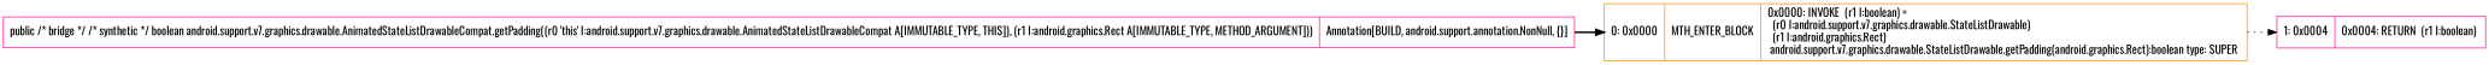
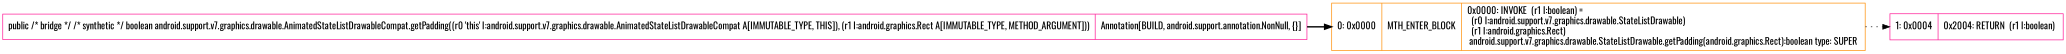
  digraph {
    rankdir=LR
    fontname=Oswald
    node [shape=record color=deeppink fontname=Oswald]
    edge [fontname=Oswald]
    n1 [label="{0\:\ 0x0000|MTH_ENTER_BLOCK\l|0x0000: INVOKE  (r1 I:boolean) = \l  (r0 I:android.support.v7.graphics.drawable.StateListDrawable)\l  (r1 I:android.graphics.Rect)\l android.support.v7.graphics.drawable.StateListDrawable.getPadding(android.graphics.Rect):boolean type: SUPER \l}" color=darkorange]
-   n2 [label="{1\:\ 0x0004|0x0004: RETURN  (r1 I:boolean) \l}"]
+   n2 [label="{1\:\ 0x0004|0x2004: RETURN  (r1 I:boolean) \l}"]
    n3 [label="{public \/* bridge *\/ \/* synthetic *\/ boolean android.support.v7.graphics.drawable.AnimatedStateListDrawableCompat.getPadding((r0 'this' I:android.support.v7.graphics.drawable.AnimatedStateListDrawableCompat A[IMMUTABLE_TYPE, THIS]), (r1 I:android.graphics.Rect A[IMMUTABLE_TYPE, METHOD_ARGUMENT]))  | Annotation[BUILD, android.support.annotation.NonNull, \{\}]\l}"]
    n1 -> n2 [style=dotted]
    n3 -> n1 [style=bold]
  }
